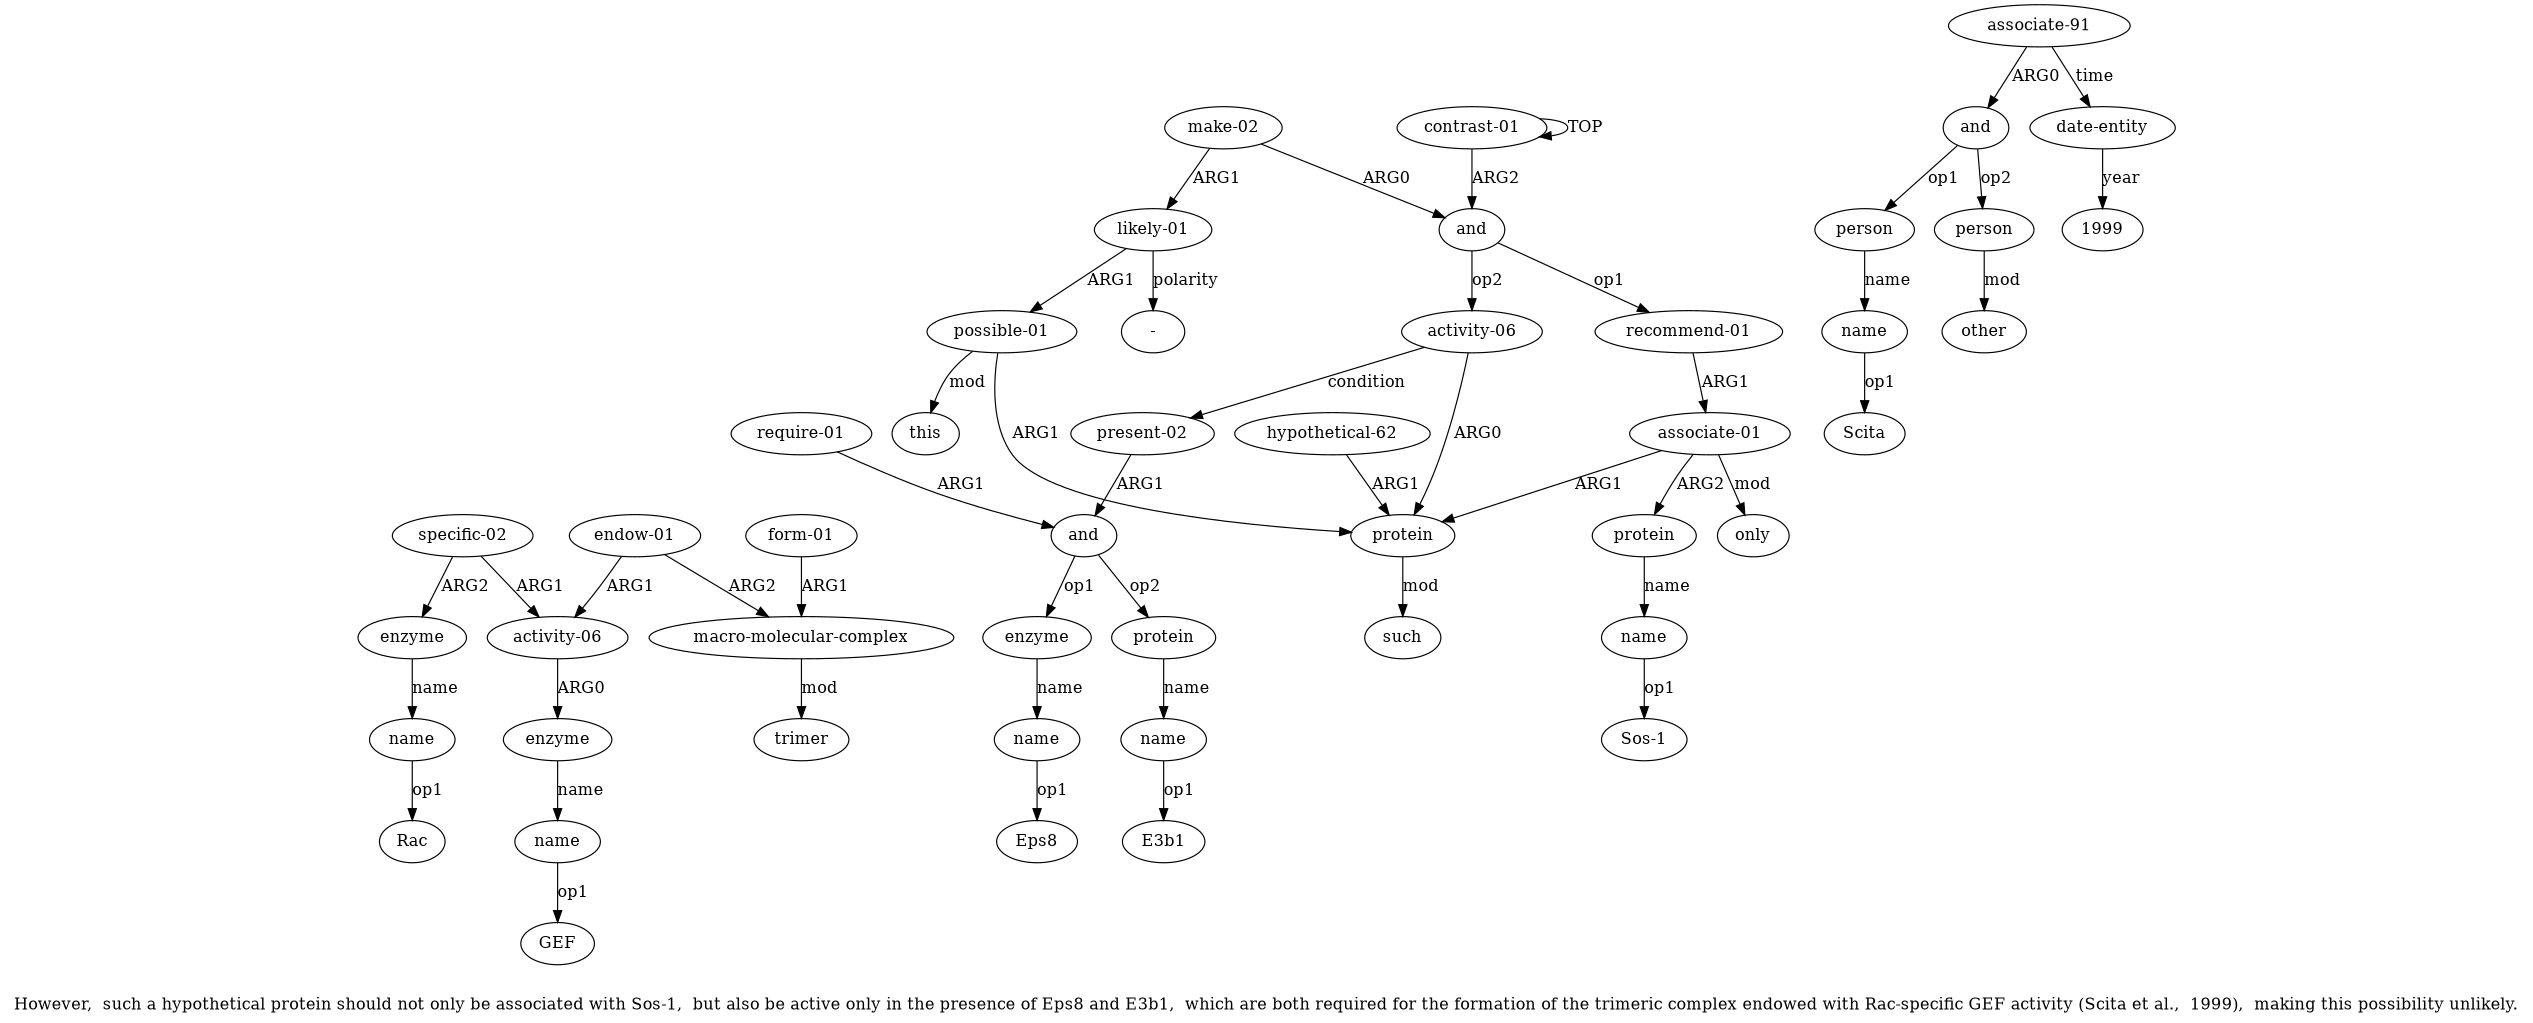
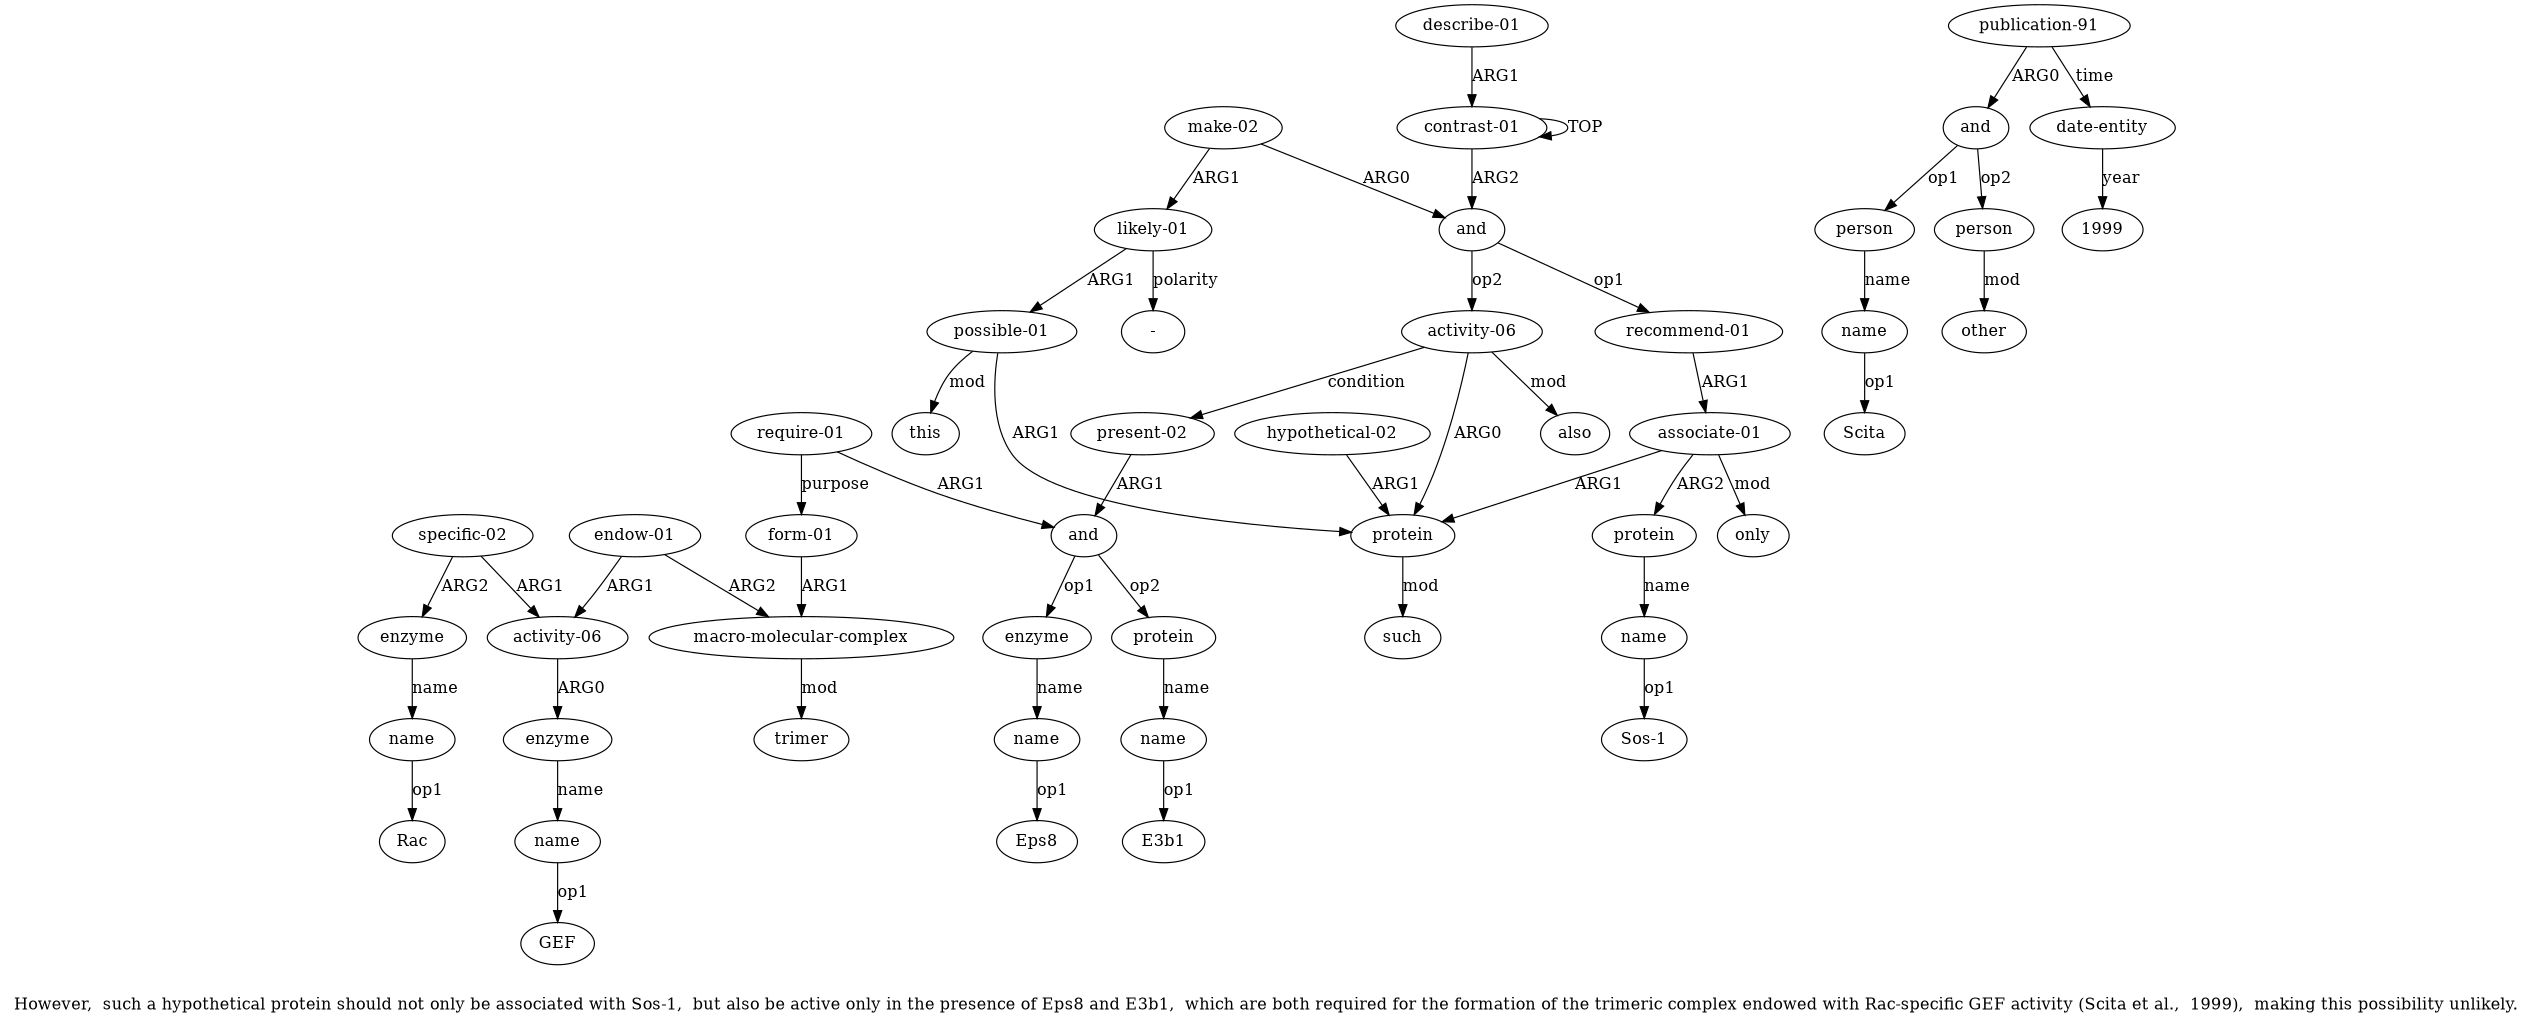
  digraph {
    label="However,  such a hypothetical protein should not only be associated with Sos-1,  but also be active only in the presence of Eps8 and E3b1,  which are both required for the formation of the trimeric complex endowed with Rac-specific GEF activity (Scita et al.,  1999),  making this possibility unlikely."
    node [color=black gold_ind=-1 gold_label=name test_ind=-1 test_label=name]
    edge [color=black gold_label=ARG1 test_label=ARG1]
    n1 [gold_ind=20 gold_label="macro-molecular-complex" label="macro-molecular-complex" test_ind=20 test_label="macro-molecular-complex"]
    n2 [gold_ind=21 gold_label=trimer label=trimer test_ind=21 test_label=trimer]
    n3 [gold_ind=22 gold_label="endow-01" label="endow-01" test_ind=22 test_label="endow-01"]
    n4 [gold_ind=23 gold_label="activity-06" label="activity-06" test_ind=23 test_label="activity-06"]
    n5 [gold_ind=24 gold_label=enzyme label=enzyme test_ind=24 test_label=enzyme]
    n6 [gold_ind=25 label=name test_ind=25]
    n7 [gold_label=GEF label=GEF test_label=GEF]
    n8 [gold_ind=26 gold_label="specific-02" label="specific-02" test_ind=26 test_label="specific-02"]
    n9 [gold_ind=27 gold_label=enzyme label=enzyme test_ind=27 test_label=enzyme]
    n10 [gold_ind=28 label=name test_ind=28]
    n11 [gold_label=Rac label=Rac test_label=Rac]
    n12 [gold_ind=29 gold_label="make-02" label="make-02" test_ind=29 test_label="make-02"]
    n13 [gold_ind=30 gold_label="likely-01" label="likely-01" test_ind=30 test_label="likely-01"]
    n14 [gold_ind=1 gold_label=and label=and test_ind=1 test_label=and]
    n15 [gold_ind=31 gold_label="possible-01" label="possible-01" test_ind=31 test_label="possible-01"]
    n16 [gold_label="-" label="-" test_label="-"]
    n17 [gold_ind=10 gold_label="activity-06" label="activity-06" test_ind=10 test_label="activity-06"]
    n18 [gold_ind=2 gold_label="recommend-01" label="recommend-01" test_ind=2 test_label="recommend-01"]
    n19 [gold_ind=32 gold_label=this label=this test_ind=32 test_label=this]
    n20 [gold_ind=4 gold_label=protein label=protein test_ind=4 test_label=protein]
+   n21 [gold_ind=11 gold_label=also label=also test_ind=11 test_label=also]
    n22 [gold_ind=12 gold_label="present-02" label="present-02" test_ind=12 test_label="present-02"]
    n23 [gold_ind=3 gold_label="associate-01" label="associate-01" test_ind=3 test_label="associate-01"]
    n24 [gold_ind=6 gold_label=such label=such test_ind=6 test_label=such]
    n25 [gold_ind=37 label=name test_ind=37]
    n26 [gold_label=Scita label=Scita test_label=Scita]
    n27 [gold_ind=36 gold_label=person label=person test_ind=36 test_label=person]
+   n28 [gold_ind=33 gold_label="describe-01" label="describe-01" test_ind=33 test_label="describe-01"]
    n29 [gold_ind=0 gold_label="contrast-01" label="contrast-01" test_ind=0 test_label="contrast-01"]
-   n30 [gold_ind=34 gold_label="publication-91" label="associate-91" test_ind=34 test_label="publication-91"]
+   n30 [gold_ind=34 gold_label="publication-91" label="publication-91" test_ind=34 test_label="publication-91"]
    n31 [gold_ind=35 gold_label=and label=and test_ind=35 test_label=and]
    n32 [gold_ind=40 gold_label="date-entity" label="date-entity" test_ind=40 test_label="date-entity"]
    n33 [gold_ind=38 gold_label=person label=person test_ind=38 test_label=person]
    n34 [gold_label=1999 label=1999 test_label=1999]
    n35 [gold_ind=39 gold_label=other label=other test_ind=39 test_label=other]
    n36 [gold_label=E3b1 label=E3b1 test_label=E3b1]
    n37 [gold_label=Eps8 label=Eps8 test_label=Eps8]
    n38 [gold_label="Sos-1" label="Sos-1" test_label="Sos-1"]
    n39 [gold_ind=15 label=name test_ind=15]
    n40 [gold_ind=14 gold_label=enzyme label=enzyme test_ind=14 test_label=enzyme]
    n41 [gold_ind=17 label=name test_ind=17]
    n42 [gold_ind=16 gold_label=protein label=protein test_ind=16 test_label=protein]
    n43 [gold_ind=13 gold_label=and label=and test_ind=13 test_label=and]
    n44 [gold_ind=19 gold_label="form-01" label="form-01" test_ind=19 test_label="form-01"]
    n45 [gold_ind=18 gold_label="require-01" label="require-01" test_ind=18 test_label="require-01"]
    n46 [gold_ind=7 gold_label=protein label=protein test_ind=7 test_label=protein]
    n47 [gold_ind=9 gold_label=only label=only test_ind=9 test_label=only]
    n48 [gold_ind=8 label=name test_ind=8]
-   n49 [gold_ind=5 gold_label="hypothetical-02" label="hypothetical-62" test_ind=5 test_label="hypothetical-02"]
+   n49 [gold_ind=5 gold_label="hypothetical-02" label="hypothetical-02" test_ind=5 test_label="hypothetical-02"]
    n1 -> n2 [gold_label=mod label=mod test_label=mod]
    n3 -> n1 [gold_label=ARG2 label=ARG2 test_label=ARG2]
    n3 -> n4 [label=ARG1]
    n4 -> n5 [gold_label=ARG0 label=ARG0 test_label=ARG0]
    n5 -> n6 [gold_label=name label=name test_label=name]
    n6 -> n7 [gold_label=op1 label=op1 test_label=op1]
    n8 -> n4 [label=ARG1]
    n8 -> n9 [gold_label=ARG2 label=ARG2 test_label=ARG2]
    n9 -> n10 [gold_label=name label=name test_label=name]
    n10 -> n11 [gold_label=op1 label=op1 test_label=op1]
    n12 -> n13 [label=ARG1]
    n12 -> n14 [gold_label=ARG0 label=ARG0 test_label=ARG0]
    n13 -> n15 [label=ARG1]
    n13 -> n16 [gold_label=polarity label=polarity test_label=polarity]
    n14 -> n17 [gold_label=op2 label=op2 test_label=op2]
    n14 -> n18 [gold_label=op1 label=op1 test_label=op1]
    n15 -> n19 [gold_label=mod label=mod test_label=mod]
    n15 -> n20 [label=ARG1]
    n17 -> n20 [gold_label=ARG0 label=ARG0 test_label=ARG0]
+   n17 -> n21 [gold_label=mod label=mod test_label=mod]
    n17 -> n22 [gold_label=condition label=condition test_label=condition]
    n18 -> n23 [label=ARG1]
    n20 -> n24 [gold_label=mod label=mod test_label=mod]
    n22 -> n43 [label=ARG1]
    n23 -> n20 [label=ARG1]
    n23 -> n46 [gold_label=ARG2 label=ARG2 test_label=ARG2]
    n23 -> n47 [gold_label=mod label=mod test_label=mod]
    n25 -> n26 [gold_label=op1 label=op1 test_label=op1]
    n27 -> n25 [gold_label=name label=name test_label=name]
+   n28 -> n29 [label=ARG1]
    n29 -> n14 [gold_label=ARG2 label=ARG2 test_label=ARG2]
    n29 -> n29 [gold_label=TOP label=TOP test_label=TOP]
    n30 -> n31 [gold_label=ARG0 label=ARG0 test_label=ARG0]
    n30 -> n32 [gold_label=time label=time test_label=time]
    n31 -> n27 [gold_label=op1 label=op1 test_label=op1]
    n31 -> n33 [gold_label=op2 label=op2 test_label=op2]
    n32 -> n34 [gold_label=year label=year test_label=year]
    n33 -> n35 [gold_label=mod label=mod test_label=mod]
    n39 -> n37 [gold_label=op1 label=op1 test_label=op1]
    n40 -> n39 [gold_label=name label=name test_label=name]
    n41 -> n36 [gold_label=op1 label=op1 test_label=op1]
    n42 -> n41 [gold_label=name label=name test_label=name]
    n43 -> n40 [gold_label=op1 label=op1 test_label=op1]
    n43 -> n42 [gold_label=op2 label=op2 test_label=op2]
    n44 -> n1 [label=ARG1]
    n45 -> n43 [label=ARG1]
+   n45 -> n44 [gold_label=purpose label=purpose test_label=purpose]
    n46 -> n48 [gold_label=name label=name test_label=name]
    n48 -> n38 [gold_label=op1 label=op1 test_label=op1]
    n49 -> n20 [label=ARG1]
  }
